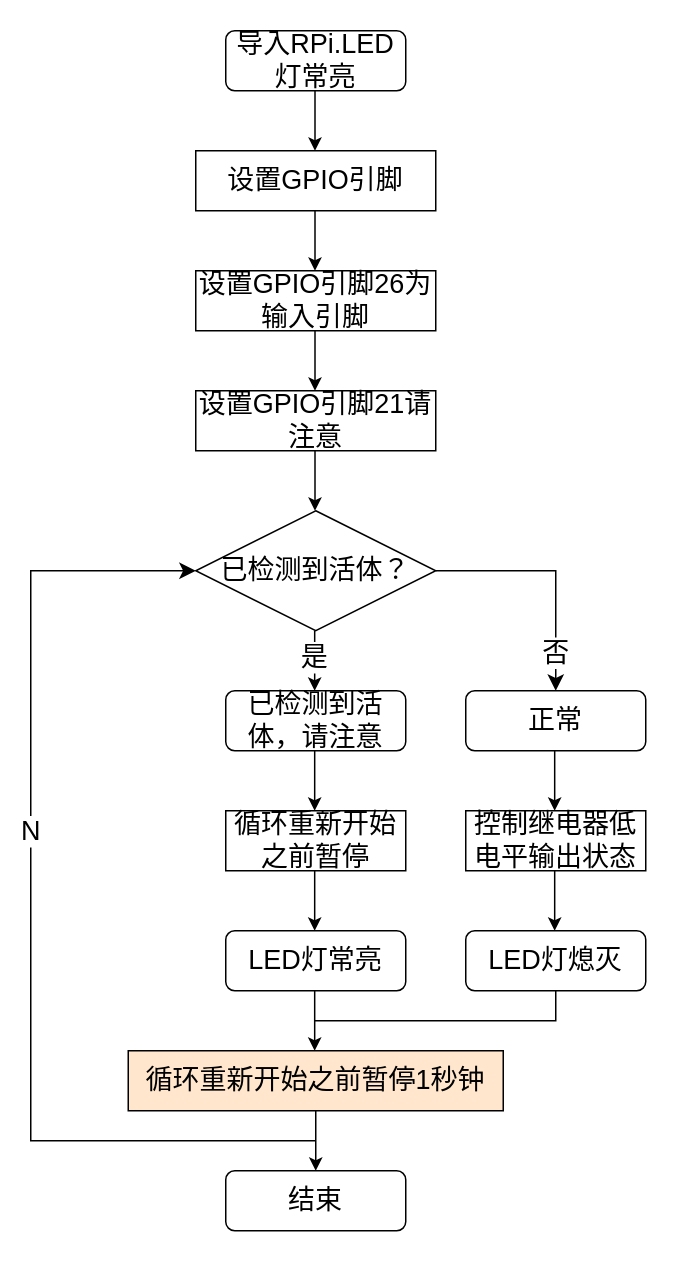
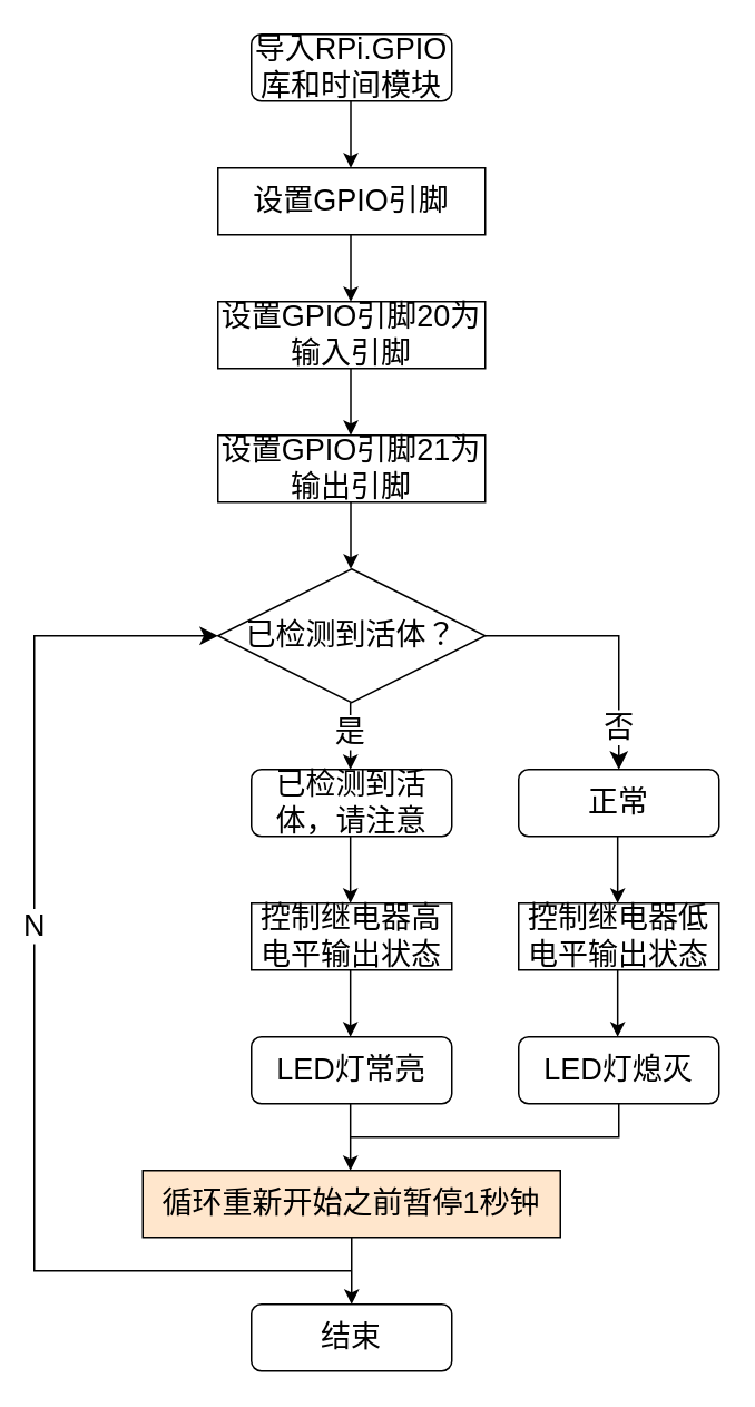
  <mxCell id="0" />
  <mxCell id="1" parent="0" />
  <mxCell id="2" value="" style="endArrow=classic;html=1;rounded=0;exitX=0.5;exitY=1;exitDx=0;exitDy=0;" edge="1" parent="1"><mxGeometry width="50" height="50" relative="1" as="geometry"><mxPoint x="209.5" y="60" as="sourcePoint" /><mxPoint x="209.5" y="100" as="targetPoint" /></mxGeometry></mxCell>
- <mxCell id="3" value="导入RPi.LED灯常亮" style="rounded=1;whiteSpace=wrap;html=1;fontSize=18;" vertex="1" parent="1"><mxGeometry x="150" y="20" width="120" height="40" as="geometry" /></mxCell>
+ <mxCell id="3" value="导入RPi.GPIO库和时间模块" style="rounded=1;whiteSpace=wrap;html=1;fontSize=18;" vertex="1" parent="1"><mxGeometry x="150" y="20" width="120" height="40" as="geometry" /></mxCell>
  <mxCell id="4" value="设置GPIO引脚" style="rounded=0;whiteSpace=wrap;html=1;fontSize=18;movable=1;resizable=1;rotatable=1;deletable=1;editable=1;locked=0;connectable=1;" vertex="1" parent="1"><mxGeometry x="130" y="100" width="160" height="40" as="geometry" /></mxCell>
  <mxCell id="5" value="" style="endArrow=classic;html=1;rounded=0;exitX=0.5;exitY=1;exitDx=0;exitDy=0;" edge="1" parent="1"><mxGeometry width="50" height="50" relative="1" as="geometry"><mxPoint x="209.5" y="140" as="sourcePoint" /><mxPoint x="209.5" y="180" as="targetPoint" /></mxGeometry></mxCell>
- <mxCell id="6" value="设置GPIO引脚26为输入引脚" style="rounded=0;whiteSpace=wrap;html=1;fontSize=18;movable=1;resizable=1;rotatable=1;deletable=1;editable=1;locked=0;connectable=1;" vertex="1" parent="1"><mxGeometry x="130" y="180" width="160" height="40" as="geometry" /></mxCell>
+ <mxCell id="6" value="设置GPIO引脚20为输入引脚" style="rounded=0;whiteSpace=wrap;html=1;fontSize=18;movable=1;resizable=1;rotatable=1;deletable=1;editable=1;locked=0;connectable=1;" vertex="1" parent="1"><mxGeometry x="130" y="180" width="160" height="40" as="geometry" /></mxCell>
  <mxCell id="7" value="" style="endArrow=classic;html=1;rounded=0;exitX=0.5;exitY=1;exitDx=0;exitDy=0;" edge="1" parent="1"><mxGeometry width="50" height="50" relative="1" as="geometry"><mxPoint x="209.5" y="220" as="sourcePoint" /><mxPoint x="209.5" y="260" as="targetPoint" /></mxGeometry></mxCell>
- <mxCell id="8" value="设置GPIO引脚21请注意" style="rounded=0;whiteSpace=wrap;html=1;fontSize=18;movable=1;resizable=1;rotatable=1;deletable=1;editable=1;locked=0;connectable=1;" vertex="1" parent="1"><mxGeometry x="130" y="260" width="160" height="40" as="geometry" /></mxCell>
+ <mxCell id="8" value="设置GPIO引脚21为输出引脚" style="rounded=0;whiteSpace=wrap;html=1;fontSize=18;movable=1;resizable=1;rotatable=1;deletable=1;editable=1;locked=0;connectable=1;" vertex="1" parent="1"><mxGeometry x="130" y="260" width="160" height="40" as="geometry" /></mxCell>
  <mxCell id="9" value="" style="endArrow=classic;html=1;rounded=0;exitX=0.5;exitY=1;exitDx=0;exitDy=0;" edge="1" parent="1"><mxGeometry width="50" height="50" relative="1" as="geometry"><mxPoint x="209.5" y="300" as="sourcePoint" /><mxPoint x="209.5" y="340" as="targetPoint" /></mxGeometry></mxCell>
  <mxCell id="10" value="&lt;font style=&quot;font-size: 18px;&quot;&gt;已检测到活体？&lt;/font&gt;" style="rhombus;whiteSpace=wrap;html=1;" vertex="1" parent="1"><mxGeometry x="130" y="340" width="160" height="80" as="geometry" /></mxCell>
  <mxCell id="11" value="已检测到活体，请注意" style="rounded=1;whiteSpace=wrap;html=1;fontSize=18;" vertex="1" parent="1"><mxGeometry x="150" y="460" width="120" height="40" as="geometry" /></mxCell>
  <mxCell id="12" value="正常" style="rounded=1;whiteSpace=wrap;html=1;fontSize=18;" vertex="1" parent="1"><mxGeometry x="310" y="460" width="120" height="40" as="geometry" /></mxCell>
  <mxCell id="13" value="" style="endArrow=classic;html=1;rounded=0;exitX=0.5;exitY=1;exitDx=0;exitDy=0;" edge="1" parent="1"><mxGeometry width="50" height="50" relative="1" as="geometry"><mxPoint x="209.29" y="500" as="sourcePoint" /><mxPoint x="209.29" y="540" as="targetPoint" /></mxGeometry></mxCell>
- <mxCell id="14" value="循环重新开始之前暂停" style="rounded=0;whiteSpace=wrap;html=1;fontSize=18;movable=1;resizable=1;rotatable=1;deletable=1;editable=1;locked=0;connectable=1;" vertex="1" parent="1"><mxGeometry x="150" y="540" width="120" height="40" as="geometry" /></mxCell>
+ <mxCell id="14" value="控制继电器高电平输出状态" style="rounded=0;whiteSpace=wrap;html=1;fontSize=18;movable=1;resizable=1;rotatable=1;deletable=1;editable=1;locked=0;connectable=1;" vertex="1" parent="1"><mxGeometry x="150" y="540" width="120" height="40" as="geometry" /></mxCell>
  <mxCell id="15" value="" style="endArrow=classic;html=1;rounded=0;exitX=0.5;exitY=1;exitDx=0;exitDy=0;" edge="1" parent="1"><mxGeometry width="50" height="50" relative="1" as="geometry"><mxPoint x="209.29" y="580" as="sourcePoint" /><mxPoint x="209.29" y="620" as="targetPoint" /></mxGeometry></mxCell>
  <mxCell id="16" value="LED灯常亮" style="rounded=1;whiteSpace=wrap;html=1;fontSize=18;" vertex="1" parent="1"><mxGeometry x="150" y="620" width="120" height="40" as="geometry" /></mxCell>
  <mxCell id="17" value="" style="endArrow=classic;html=1;rounded=0;exitX=0.5;exitY=1;exitDx=0;exitDy=0;" edge="1" parent="1"><mxGeometry width="50" height="50" relative="1" as="geometry"><mxPoint x="369.29" y="500" as="sourcePoint" /><mxPoint x="369.29" y="540" as="targetPoint" /></mxGeometry></mxCell>
  <mxCell id="18" value="控制继电器低电平输出状态" style="rounded=0;whiteSpace=wrap;html=1;fontSize=18;movable=1;resizable=1;rotatable=1;deletable=1;editable=1;locked=0;connectable=1;" vertex="1" parent="1"><mxGeometry x="310" y="540" width="120" height="40" as="geometry" /></mxCell>
  <mxCell id="19" value="" style="endArrow=classic;html=1;rounded=0;exitX=0.5;exitY=1;exitDx=0;exitDy=0;" edge="1" parent="1"><mxGeometry width="50" height="50" relative="1" as="geometry"><mxPoint x="369.29" y="580" as="sourcePoint" /><mxPoint x="369.29" y="620" as="targetPoint" /></mxGeometry></mxCell>
  <mxCell id="20" value="LED灯熄灭" style="rounded=1;whiteSpace=wrap;html=1;fontSize=18;" vertex="1" parent="1"><mxGeometry x="310" y="620" width="120" height="40" as="geometry" /></mxCell>
  <mxCell id="21" value="" style="endArrow=classic;html=1;rounded=0;exitX=0.5;exitY=1;exitDx=0;exitDy=0;" edge="1" parent="1"><mxGeometry width="50" height="50" relative="1" as="geometry"><mxPoint x="209.29" y="660" as="sourcePoint" /><mxPoint x="209.29" y="700" as="targetPoint" /></mxGeometry></mxCell>
  <mxCell id="22" value="" style="endArrow=classic;html=1;rounded=0;exitX=0.5;exitY=1;exitDx=0;exitDy=0;" edge="1" parent="1"><mxGeometry width="50" height="50" relative="1" as="geometry"><mxPoint x="209.29" y="420" as="sourcePoint" /><mxPoint x="209.29" y="460" as="targetPoint" /></mxGeometry></mxCell>
  <mxCell id="23" value="&lt;font data-sider-select-id=&quot;add029f7-7a63-4094-9433-f4001f09afc7&quot; style=&quot;font-size: 18px;&quot;&gt;是&lt;/font&gt;" style="edgeLabel;html=1;align=center;verticalAlign=middle;resizable=0;points=[];" vertex="1" connectable="0" parent="22"><mxGeometry x="-0.186" y="-1" relative="1" as="geometry"><mxPoint y="1" as="offset" /></mxGeometry></mxCell>
  <mxCell id="24" value="" style="edgeStyle=segmentEdgeStyle;endArrow=classic;html=1;curved=0;rounded=0;endSize=8;startSize=8;entryX=0.5;entryY=0;entryDx=0;entryDy=0;" edge="1" parent="1" target="12"><mxGeometry width="50" height="50" relative="1" as="geometry"><mxPoint x="290" y="380" as="sourcePoint" /><mxPoint x="340" y="330" as="targetPoint" /></mxGeometry></mxCell>
  <mxCell id="25" value="&lt;font data-sider-select-id=&quot;de97d886-8452-4a96-bcf5-459238432253&quot; style=&quot;font-size: 18px;&quot;&gt;否&lt;/font&gt;" style="edgeLabel;html=1;align=center;verticalAlign=middle;resizable=0;points=[];" vertex="1" connectable="0" parent="24"><mxGeometry x="0.689" y="-1" relative="1" as="geometry"><mxPoint y="-1" as="offset" /></mxGeometry></mxCell>
  <mxCell id="26" value="" style="shape=partialRectangle;whiteSpace=wrap;html=1;top=0;left=0;fillColor=none;" vertex="1" parent="1"><mxGeometry x="210" y="660" width="160" height="20" as="geometry" /></mxCell>
  <mxCell id="27" value="循环重新开始之前暂停1秒钟" style="rounded=0;whiteSpace=wrap;html=1;fontSize=18;movable=1;resizable=1;rotatable=1;deletable=1;editable=1;locked=0;connectable=1;fillColor=#ffe6cc;" vertex="1" parent="1"><mxGeometry x="85" y="700" width="250" height="40" as="geometry" /></mxCell>
  <mxCell id="28" value="" style="endArrow=classic;html=1;rounded=0;exitX=0.5;exitY=1;exitDx=0;exitDy=0;" edge="1" parent="1"><mxGeometry width="50" height="50" relative="1" as="geometry"><mxPoint x="210" y="740" as="sourcePoint" /><mxPoint x="210" y="780" as="targetPoint" /></mxGeometry></mxCell>
  <mxCell id="29" value="结束" style="rounded=1;whiteSpace=wrap;html=1;fontSize=18;" vertex="1" parent="1"><mxGeometry x="150" y="780" width="120" height="40" as="geometry" /></mxCell>
  <mxCell id="30" value="" style="edgeStyle=elbowEdgeStyle;elbow=horizontal;endArrow=classic;html=1;curved=0;rounded=0;endSize=8;startSize=8;entryX=0;entryY=0.5;entryDx=0;entryDy=0;" edge="1" parent="1" target="10"><mxGeometry width="50" height="50" relative="1" as="geometry"><mxPoint x="210" y="760" as="sourcePoint" /><mxPoint x="-70" y="470" as="targetPoint" /><Array as="points"><mxPoint x="20" y="740" /></Array></mxGeometry></mxCell>
  <mxCell id="31" value="&lt;font data-sider-select-id=&quot;d653a58a-b4b5-4e57-920d-9e689b95aa5b&quot; style=&quot;font-size: 18px;&quot;&gt;N&lt;/font&gt;" style="edgeLabel;html=1;align=center;verticalAlign=middle;resizable=0;points=[];" vertex="1" connectable="0" parent="30"><mxGeometry x="0.166" y="1" relative="1" as="geometry"><mxPoint y="-1" as="offset" /></mxGeometry></mxCell>
